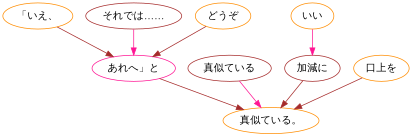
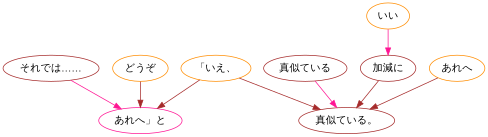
  digraph {
    node [color=darkorange]
    edge [color=brown]
    n1 [label="「いえ、"]
    n2 [color=deeppink label="あれへ」と"]
-   n3 [label="真似ている。"]
+   n3 [color=brown label="真似ている。"]
    n4 [color=brown label="それでは……"]
    n5 [label="どうぞ"]
    n6 [color=brown label="真似ている"]
    n7 [label="いい"]
    n8 [color=brown label="加減に"]
-   n9 [label="口上を"]
+   n9 [label="あれへ"]
    n1 -> n2
-   n2 -> n3
+   n1 -> n3
    n4 -> n2 [color=deeppink]
    n5 -> n2
    n6 -> n3 [color=deeppink]
    n7 -> n8 [color=deeppink]
    n8 -> n3
    n9 -> n3
  }
